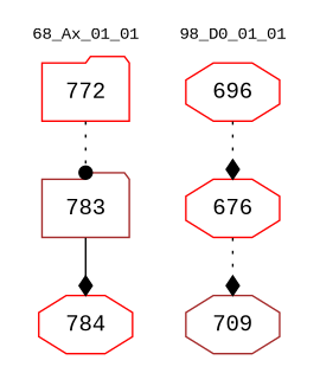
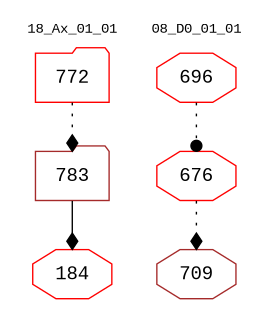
  digraph {
    fontname="Liberation Mono"
    node [color=red fontname="Liberation Mono" shape=octagon]
    edge [arrowhead=dot color=black fontname="Liberation Mono" style=dotted]
    n1 [label=772 shape=folder]
-   n2 [label=784]
+   n2 [label=184]
    n3 [color=brown label=783 shape=folder]
    n4 [label=696]
    n5 [label=676]
    n6 [color=brown label=709]
    subgraph cluster_1 {
      color=white
      fontsize=10
-     label="68_Ax_01_01"
+     label="18_Ax_01_01"
      n1
      n2
      n3
    }
    subgraph cluster_2 {
      color=white
      fontsize=10
-     label="98_D0_01_01"
+     label="08_D0_01_01"
      n4
      n5
      n6
    }
-   n1 -> n3
+   n1 -> n3 [arrowhead=diamond]
    n3 -> n2 [arrowhead=diamond style=solid]
-   n4 -> n5 [arrowhead=diamond]
+   n4 -> n5
    n5 -> n6 [arrowhead=diamond]
  }
